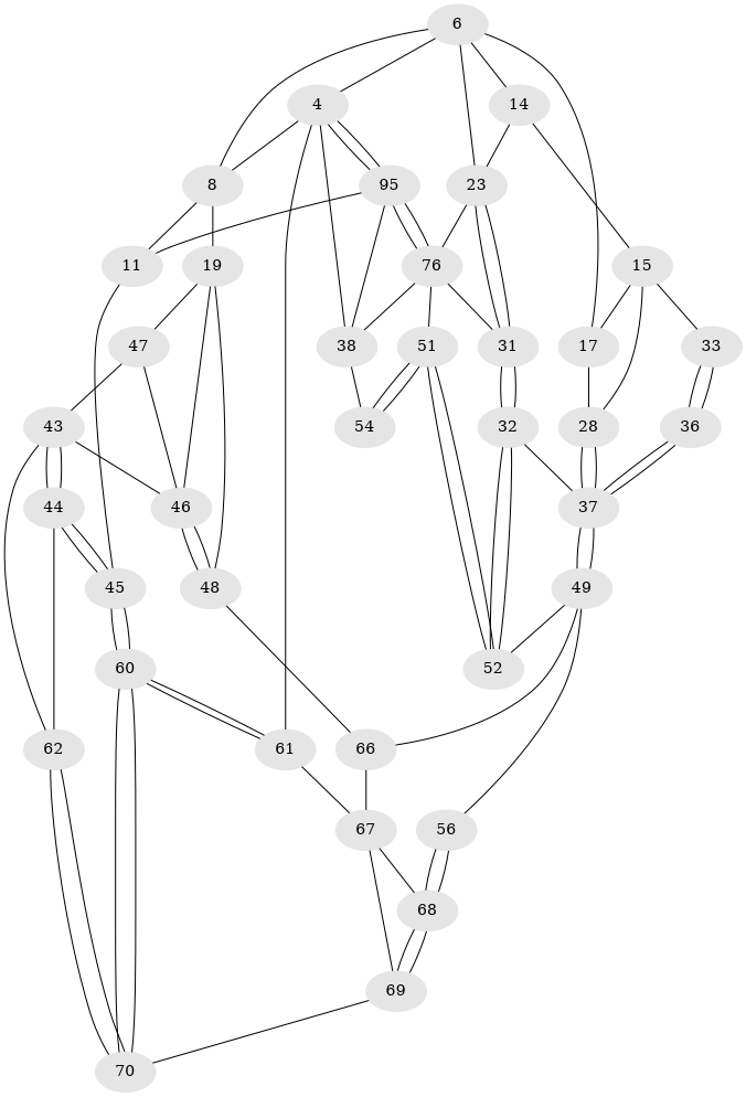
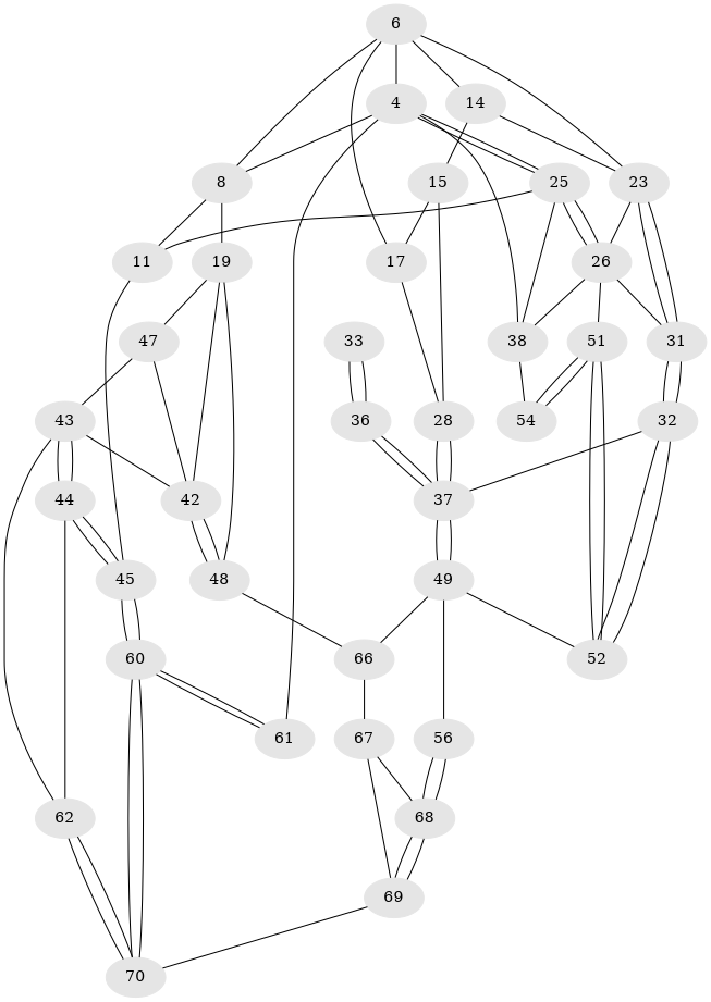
  graph {
    node [color=gray90 style=filled]
    n1 [label=6 super="+7+2"]
    4 [super="+5+64"]
    8 [super="+9"]
    14 [super="+22"]
    17
    23 [super="+24"]
-   25 [label=95]
+   25
    38 [super="+53"]
    61 [super="+73"]
    11 [super="+13"]
    19 [super="+29+20"]
    15 [super="+16+27"]
    28
-   26 [super="+34" label=76]
+   26 [super="+34"]
    31
    45
    54
    67 [super="+71"]
    n19 [label=47 super="+42"]
-   46 [super="+47"]
+   46 [super="+47" label=42]
    48
    60
    33
    37
    36
    43 [super="+55"]
    66
    51
    32
    52 [super="+58"]
    49 [super="+50+63"]
    56
    44
    62
    68
    70
    69
    n1 -- 4
    n1 -- 8
    n1 -- 14
    n1 -- 17
    n1 -- 23
    4 -- 8
    4 -- 25
    4 -- 25
    4 -- 38
    4 -- 61 [weight=3]
    8 -- 11 [weight=2]
    8 -- 19
    14 -- 23
    14 -- 15 [weight=2]
    17 -- 28
    23 -- 26
    23 -- 31
    23 -- 31
    25 -- 38
    25 -- 11
    25 -- 26
    25 -- 26
    38 -- 54
-   61 -- 67
    11 -- 45
    19 -- n19 [weight=2]
    19 -- 46
    19 -- 48
    15 -- 17 [weight=2]
    15 -- 28
-   15 -- 33
    28 -- 37
    28 -- 37
    26 -- 38
    26 -- 31
    26 -- 51
    31 -- 32
    31 -- 32
    45 -- 60
    45 -- 60
    67 -- 68
    67 -- 69
    n19 -- 46
    n19 -- 43
    46 -- 48
    46 -- 48
    48 -- 66
    60 -- 61
    60 -- 61
    60 -- 70
    60 -- 70
    33 -- 36
    33 -- 36
    37 -- 49
    37 -- 49
    36 -- 37
    36 -- 37
    43 -- 46
    43 -- 44
    43 -- 44
    43 -- 62
    66 -- 67 [weight=2]
    51 -- 54
    51 -- 54
    51 -- 52
    51 -- 52
    32 -- 37
    32 -- 52
    32 -- 52
    49 -- 66
    49 -- 52 [weight=2]
    49 -- 56
    56 -- 68
    56 -- 68
    44 -- 45
    44 -- 45
    44 -- 62
    62 -- 70
    62 -- 70
    68 -- 69
    68 -- 69
    69 -- 70
  }
